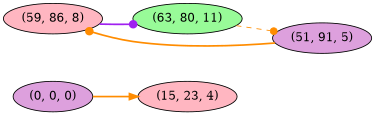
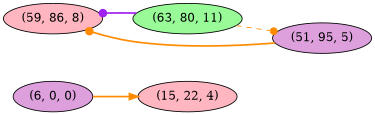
  digraph {
    rankdir=LR
    node [fillcolor=lightpink style=filled]
    edge [arrowhead=dot color=darkorange style=bold]
-   "(15, 22, 4)" [label="(15, 23, 4)"]
-   "(0, 0, 0)" [fillcolor=plum]
+   "(15, 22, 4)"
+   "(0, 0, 0)" [fillcolor=plum label="(6, 0, 0)"]
    "(59, 86, 8)"
-   "(51, 95, 5)" [fillcolor=plum label="(51, 91, 5)"]
+   "(51, 95, 5)" [fillcolor=plum]
    "(63, 80, 11)" [fillcolor=palegreen]
    "(0, 0, 0)" -> "(15, 22, 4)" [arrowhead=normal]
-   "(59, 86, 8)" -> "(63, 80, 11)" [color=purple]
+   "(63, 80, 11)" -> "(59, 86, 8)" [color=purple]
    "(51, 95, 5)" -> "(59, 86, 8)"
    "(63, 80, 11)" -> "(51, 95, 5)" [style=dashed]
  }
